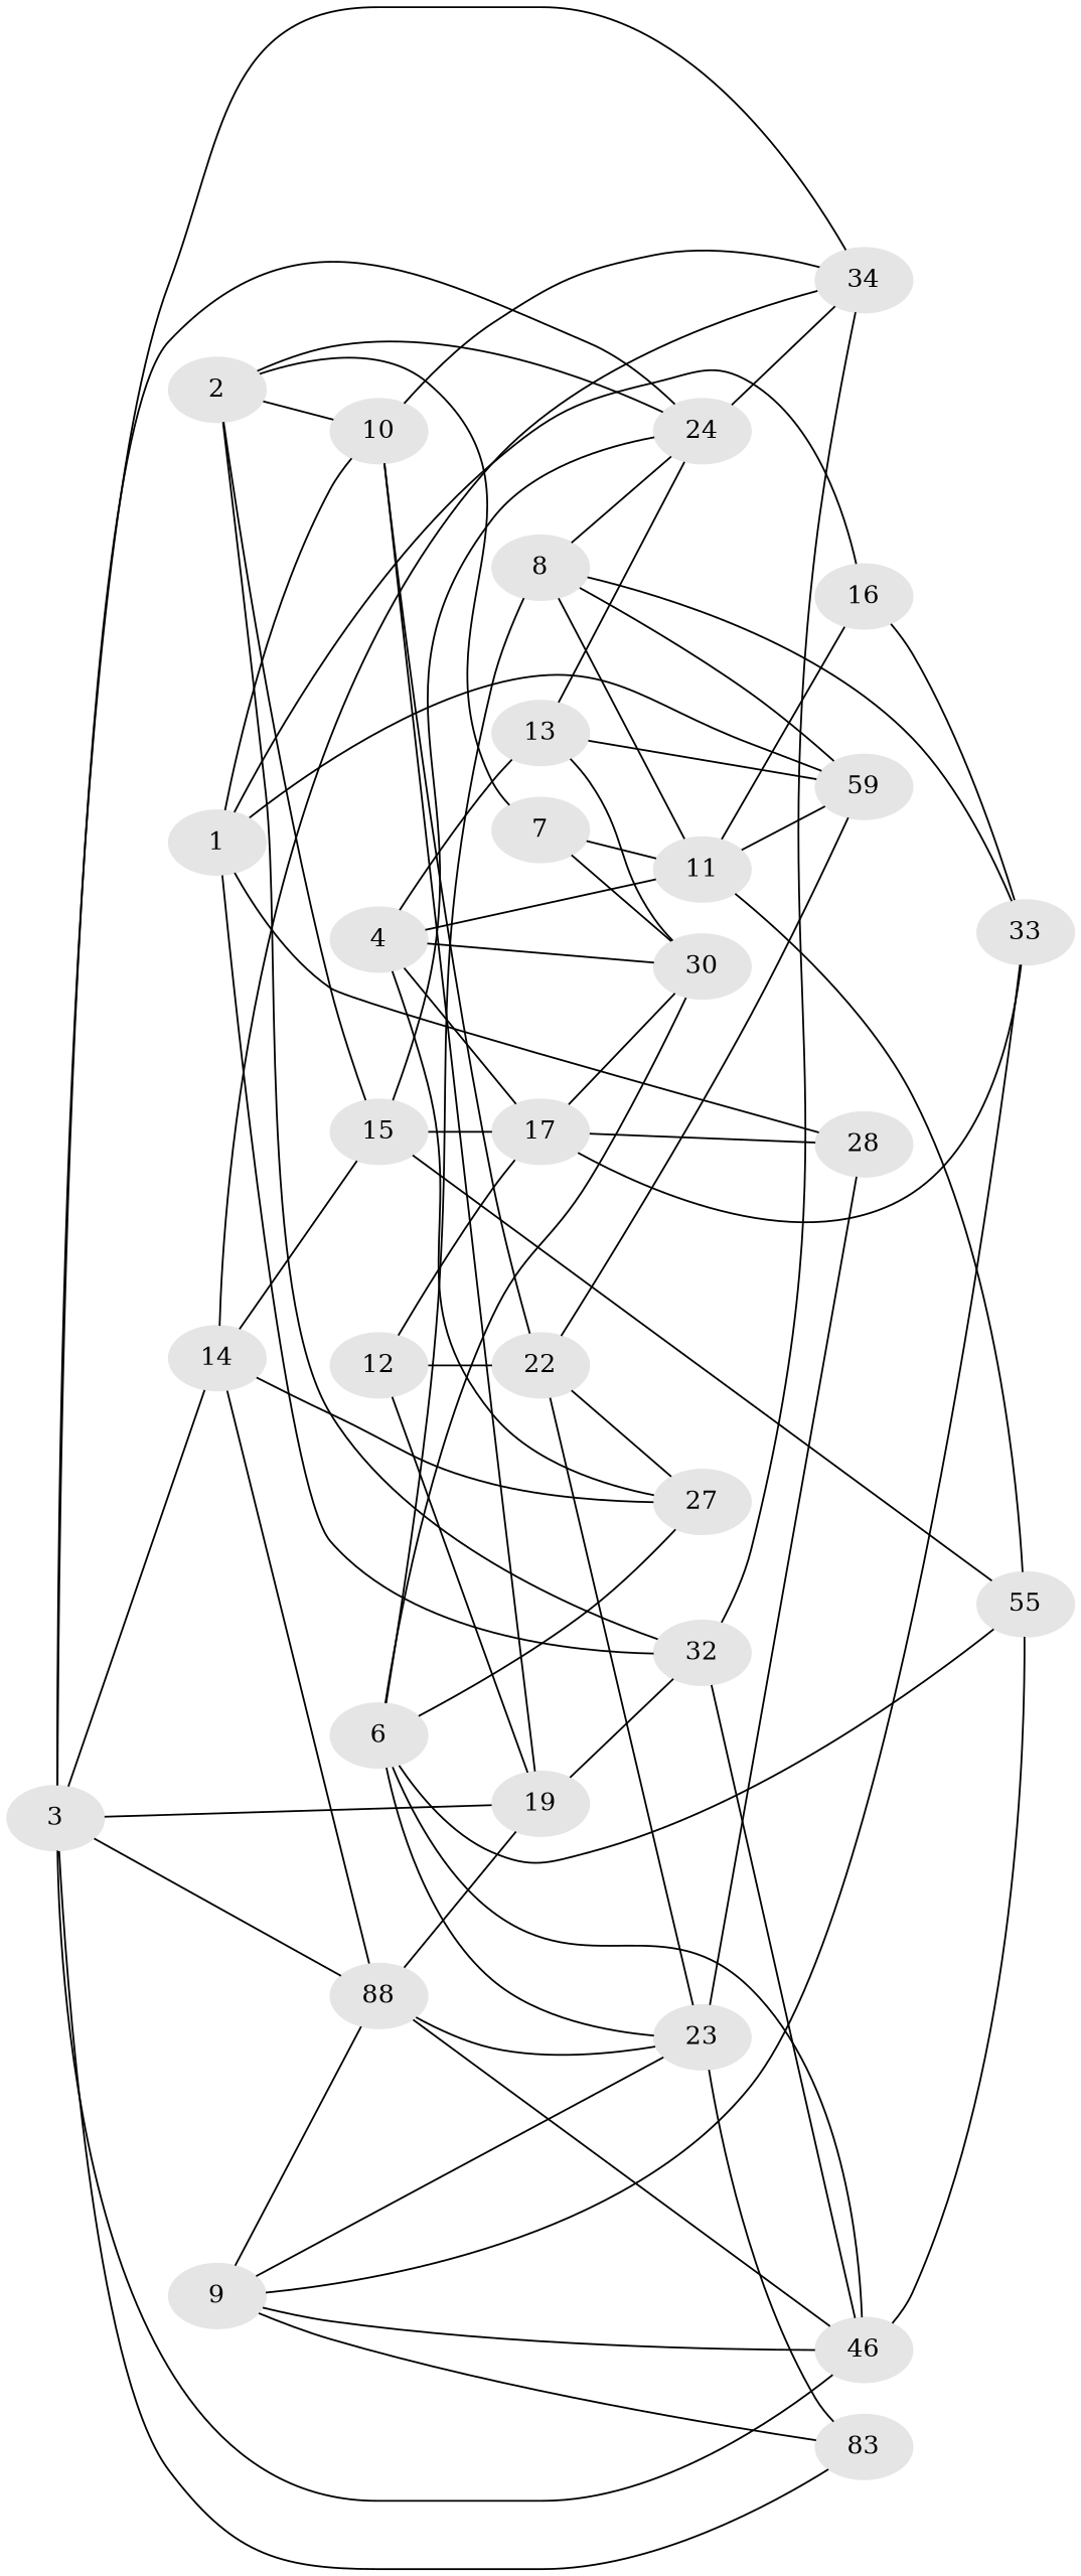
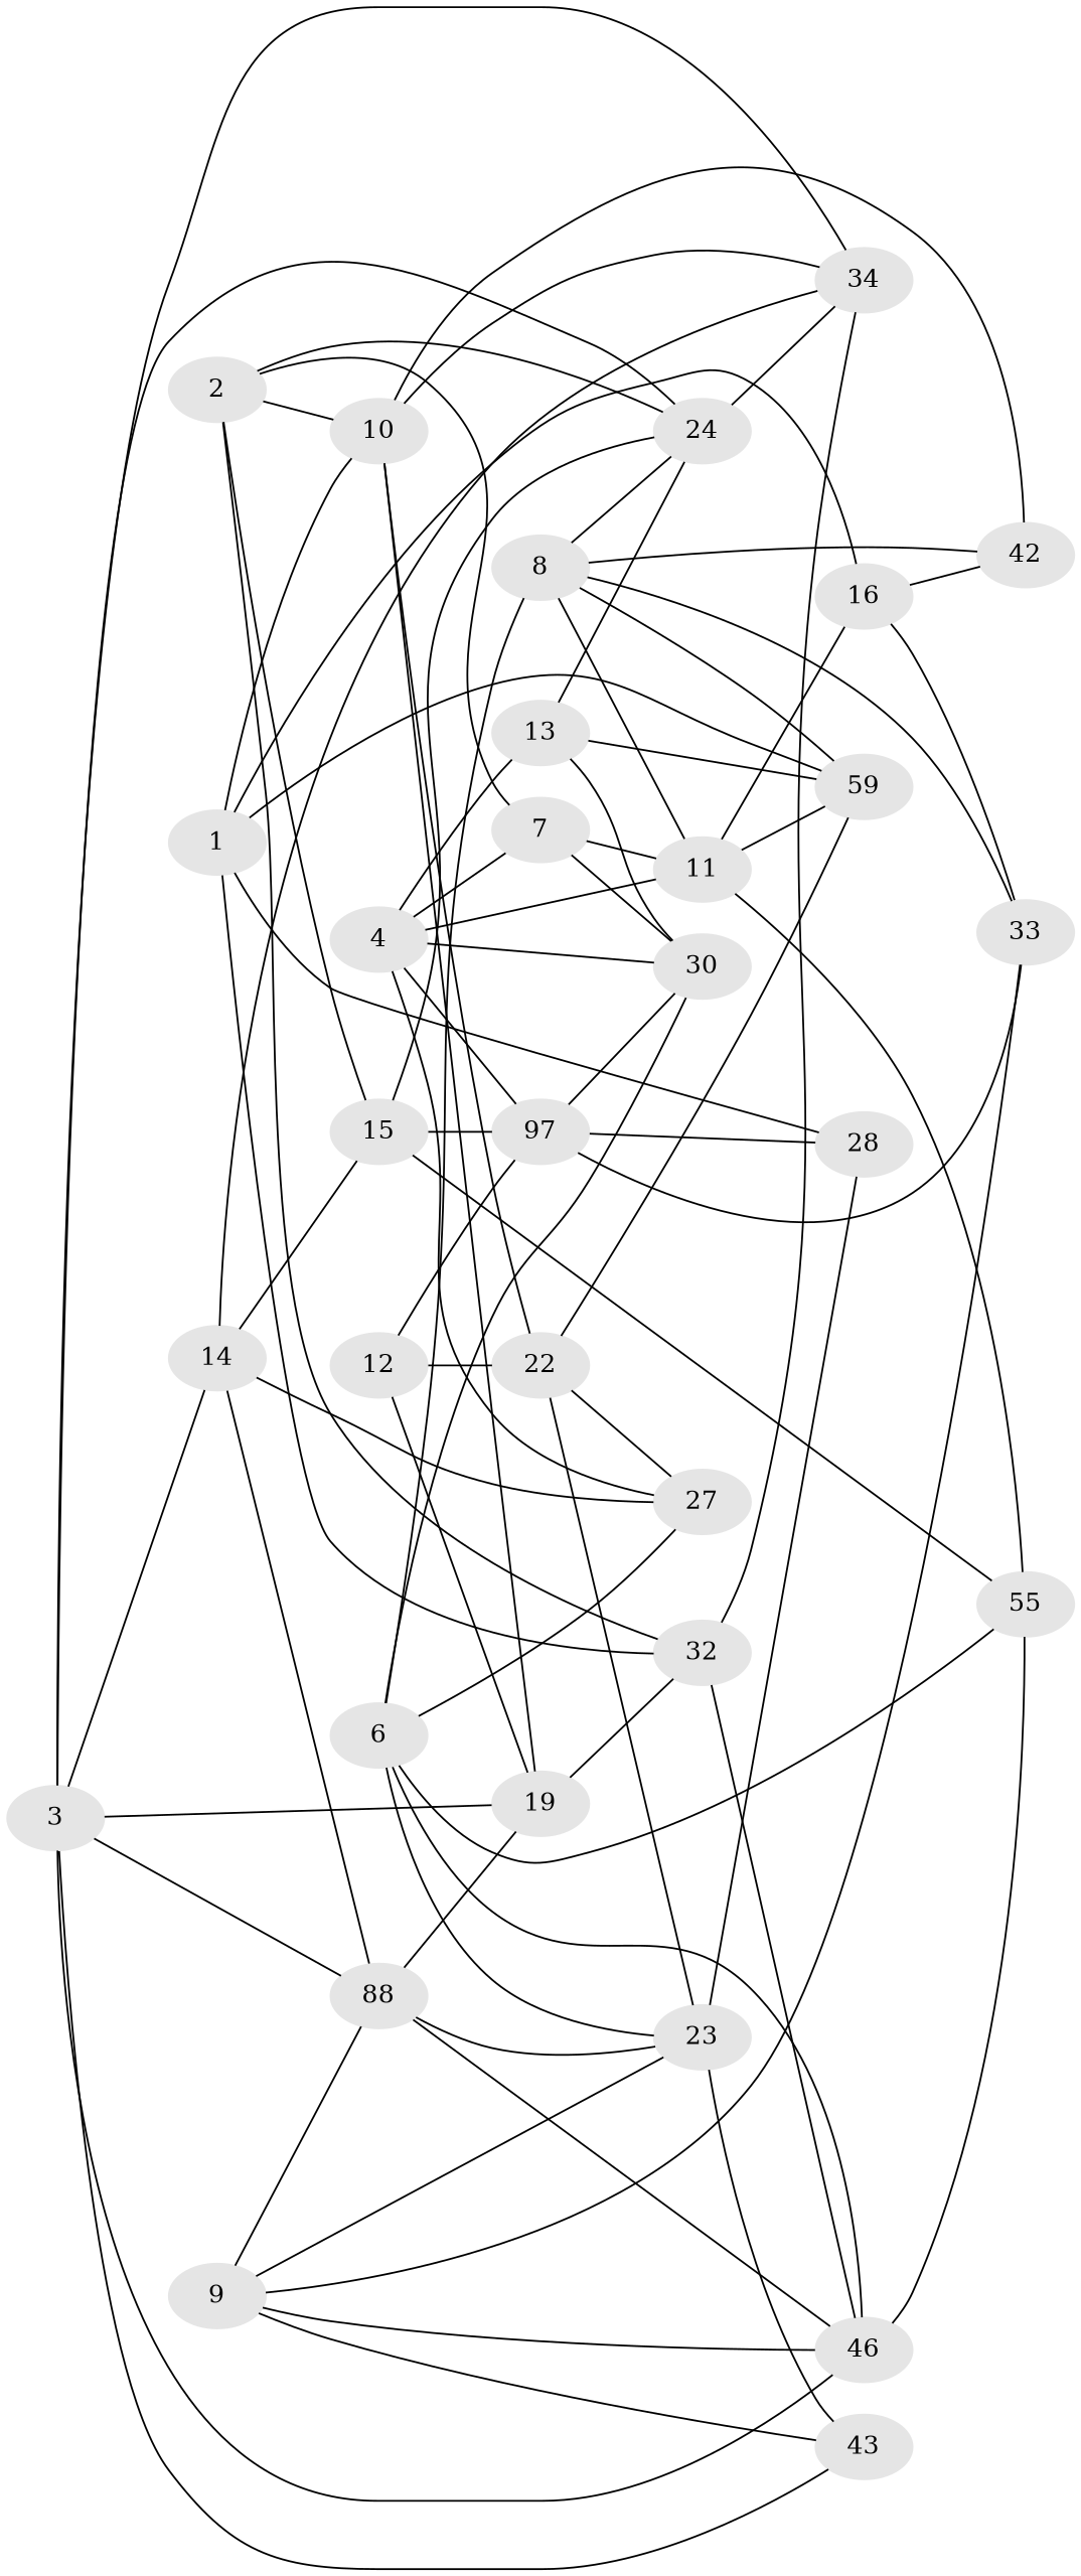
  graph {
    rankdir=LR
    node [color=gray90 style=filled]
    1 [super="+52"]
    10 [super="+20"]
    16 [super="+38"]
    28
    n5 [label=59 super="+31"]
    32 [super="+36"]
    19 [super="+58"]
    n8 [label=34 super="+44"]
+   42 [super="+45"]
    22 [super="+51"]
    33
    46 [super="+57"]
    2 [super="+34"]
    7 [super="+56"]
    15 [super="+21"]
    24 [super="+54"]
    11 [super="+25"]
    30
-   17 [super="+53"]
+   17 [super="+53" label=97]
    55
    3 [super="+35"]
    n22 [label=88 super="+47"]
-   43 [label=83]
+   43
    14 [super="+49"]
    23 [super="+26"]
    4 [super="+50"]
    13 [super="+40"]
    27
    12
    6 [super="+48"]
    8 [super="+41"]
    9 [super="+37"]
    1 -- 10
    1 -- 16
    1 -- 28
    1 -- n5
    1 -- 32 [weight=2]
    10 -- 19
    10 -- n8
+   10 -- 42
    10 -- 22
+   16 -- 42 [weight=2]
    16 -- 33
    32 -- n8
    32 -- 46
    19 -- 32
    22 -- n5 [weight=2]
    22 -- 23
    22 -- 27
    46 -- 55
    2 -- 10
    2 -- 32
    2 -- 7 [weight=2]
    2 -- 15
    2 -- 24
    7 -- 11
    7 -- 30 [weight=2]
    15 -- 24
    15 -- 17
    15 -- 55
    24 -- n8
    11 -- 16
    11 -- n5
    11 -- 55
    17 -- 28
    17 -- 33
    17 -- 30
    3 -- 19
    3 -- n8
    3 -- 46
    3 -- 24
    3 -- n22
    3 -- 43
    3 -- 14
    n22 -- 19
    n22 -- 46
    n22 -- 23
    14 -- n8 [weight=2]
    14 -- 15
    14 -- n22
    14 -- 27
    23 -- 28 [weight=2]
    23 -- 43
+   4 -- 7
    4 -- 11
    4 -- 30
    4 -- 17
    4 -- 13
    4 -- 27
    13 -- n5
    13 -- 24
    13 -- 30
    12 -- 19
    12 -- 22
    12 -- 17
    6 -- 46
    6 -- 30
    6 -- 55
    6 -- 23
    6 -- 27
    6 -- 8
    8 -- n5
+   8 -- 42
    8 -- 33
    8 -- 24
    8 -- 11
    9 -- 33
    9 -- 46
    9 -- n22
    9 -- 43
    9 -- 23
  }
